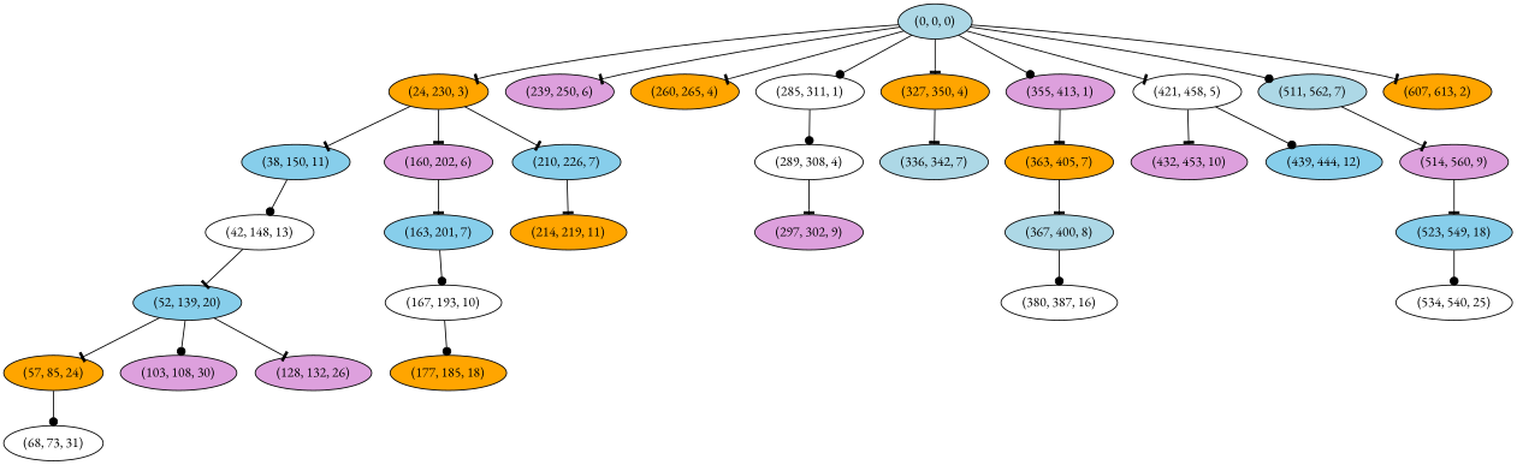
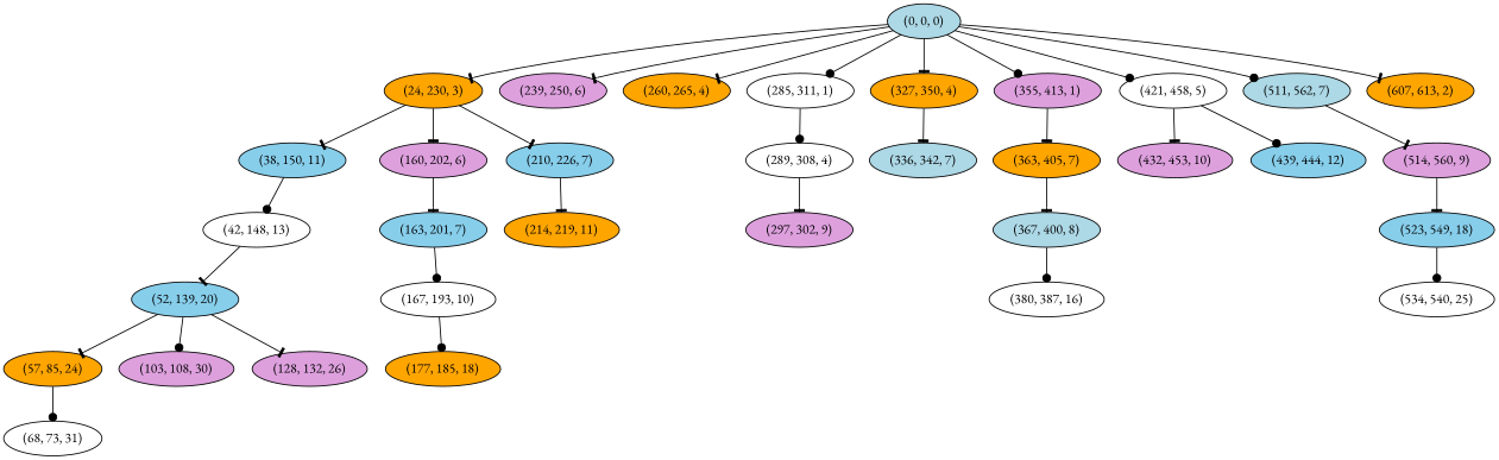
  digraph {
    fontname="EB Garamond"
    node [fillcolor=orange fontname="EB Garamond" style=filled]
    edge [arrowhead=tee fontname="EB Garamond"]
    "(0, 0, 0)" [fillcolor=lightblue]
    "(24, 230, 3)"
    "(239, 250, 6)" [fillcolor=plum]
    "(260, 265, 4)"
    "(285, 311, 1)" [fillcolor=white]
    "(327, 350, 4)"
    "(355, 413, 1)" [fillcolor=plum]
    "(421, 458, 5)" [fillcolor=white]
    "(511, 562, 7)" [fillcolor=lightblue]
    "(607, 613, 2)"
    "(38, 150, 11)" [fillcolor=skyblue]
    "(160, 202, 6)" [fillcolor=plum]
    "(210, 226, 7)" [fillcolor=skyblue]
    "(289, 308, 4)" [fillcolor=white]
    "(336, 342, 7)" [fillcolor=lightblue]
    "(363, 405, 7)"
    "(432, 453, 10)" [fillcolor=plum]
    "(439, 444, 12)" [fillcolor=skyblue]
    "(514, 560, 9)" [fillcolor=plum]
    "(42, 148, 13)" [fillcolor=white]
    "(163, 201, 7)" [fillcolor=skyblue]
    "(214, 219, 11)"
    "(52, 139, 20)" [fillcolor=skyblue]
    "(57, 85, 24)"
    "(103, 108, 30)" [fillcolor=plum]
    "(128, 132, 26)" [fillcolor=plum]
    "(68, 73, 31)" [fillcolor=white]
    "(167, 193, 10)" [fillcolor=white]
    "(177, 185, 18)"
    "(297, 302, 9)" [fillcolor=plum]
    "(367, 400, 8)" [fillcolor=lightblue]
    "(380, 387, 16)" [fillcolor=white]
    "(523, 549, 18)" [fillcolor=skyblue]
    "(534, 540, 25)" [fillcolor=white]
    "(0, 0, 0)" -> "(24, 230, 3)"
    "(0, 0, 0)" -> "(239, 250, 6)"
    "(0, 0, 0)" -> "(260, 265, 4)"
    "(0, 0, 0)" -> "(285, 311, 1)" [arrowhead=dot]
    "(0, 0, 0)" -> "(327, 350, 4)"
    "(0, 0, 0)" -> "(355, 413, 1)" [arrowhead=dot]
-   "(0, 0, 0)" -> "(421, 458, 5)"
+   "(0, 0, 0)" -> "(421, 458, 5)" [arrowhead=dot]
    "(0, 0, 0)" -> "(511, 562, 7)" [arrowhead=dot]
    "(0, 0, 0)" -> "(607, 613, 2)"
    "(24, 230, 3)" -> "(38, 150, 11)"
    "(24, 230, 3)" -> "(160, 202, 6)"
    "(24, 230, 3)" -> "(210, 226, 7)"
    "(285, 311, 1)" -> "(289, 308, 4)" [arrowhead=dot]
    "(327, 350, 4)" -> "(336, 342, 7)"
    "(355, 413, 1)" -> "(363, 405, 7)"
    "(421, 458, 5)" -> "(432, 453, 10)"
    "(421, 458, 5)" -> "(439, 444, 12)" [arrowhead=dot]
    "(511, 562, 7)" -> "(514, 560, 9)"
    "(38, 150, 11)" -> "(42, 148, 13)" [arrowhead=dot]
    "(160, 202, 6)" -> "(163, 201, 7)"
    "(210, 226, 7)" -> "(214, 219, 11)"
    "(289, 308, 4)" -> "(297, 302, 9)"
    "(363, 405, 7)" -> "(367, 400, 8)"
    "(514, 560, 9)" -> "(523, 549, 18)"
    "(42, 148, 13)" -> "(52, 139, 20)"
    "(163, 201, 7)" -> "(167, 193, 10)" [arrowhead=dot]
    "(52, 139, 20)" -> "(57, 85, 24)"
    "(52, 139, 20)" -> "(103, 108, 30)" [arrowhead=dot]
    "(52, 139, 20)" -> "(128, 132, 26)"
    "(57, 85, 24)" -> "(68, 73, 31)" [arrowhead=dot]
    "(167, 193, 10)" -> "(177, 185, 18)" [arrowhead=dot]
    "(367, 400, 8)" -> "(380, 387, 16)" [arrowhead=dot]
    "(523, 549, 18)" -> "(534, 540, 25)" [arrowhead=dot]
  }
